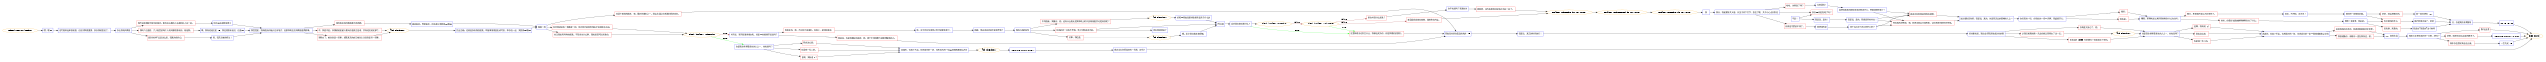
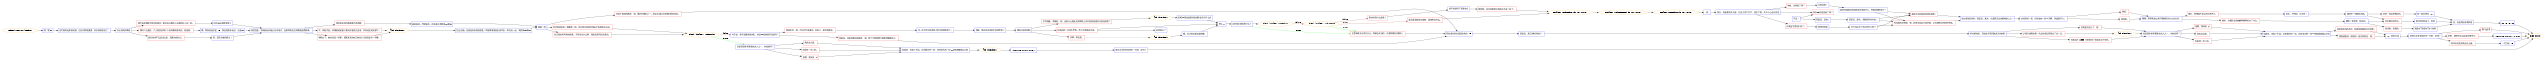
  digraph {
    fontname="DejaVu Sans Mono"
    rankdir=LR
    node [color=blue fontname="DejaVu Sans Mono" shape=box]
    edge [fontname="DejaVu Sans Mono"]
    "AoiRank4Convo4 begins." [color=orange shape=""]
    n2 [label="嘿，嗯……"]
    n3 [label="这可能听起来很老套，但这对我很重要，所以我就直说了。"]
    n4 [label="你让我有归属感"]
    n5 [color=red label="我不知道我能不能为此邀功。像你这么棒的人总是和好人在一起。"]
    n6 [color=red label="我吗？但是碧，六人组里的每个人绝对都很喜欢你。相信我。"]
    n7 [color=red label="想到你并不总是这么想，我真的很伤心。"]
    n8 [label="也许……在某种程度上"]
    n9 [label="哦，我知道他们是 <3，我也很喜欢他们，但是……"]
    n10 [label="哦，我又没被排挤过！"]
    n11 [label="我意思是，我知道如何融入任何地方，但那和真正的归属感是两回事。"]
    n12 [color=red label="我明白了。被欣赏是一回事。感受真实的自己被别人注意到是另一回事。"]
    n13 [color=red label="不，我想不是。归属感就是被人看到你是真正是谁，并知道这就足够了。"]
    n14 [color=red label="找到真正的归属感真不容易啊。"]
    n15 [color=orange label="+10 Chemistry" shape=""]
    n16 [label="确实如此。即便如此，你还是让我觉得……嗯……"]
    n17 [label="完全正确。这就是你给我的感觉。即使事情很混乱或可怕，和你在一起，我觉得……嗯……"]
    n18 [label="像家一样"]
    n19 [color=red label="你对我来说也一直像家一样。也许我只是直到现在才知道该怎么说。"]
    n20 [color=red label="你让我也有同样的感觉。不管发生什么事，我知道我可以依靠你。"]
    n21 [color=red label="你是个难得的朋友，碧。最好的朋友之一。我会永远让你感觉到我的存在。"]
    n22 [color=orange label="Check boolean AoiDating" shape=""]
    n23 [label="我知道你来自遥远的地方 <3"]
    n24 [label="你是我全世界最喜欢的人之一，你知道吗？"]
    n25 [label="对不起，我不想显得很自私，但是……你能展开说说吗？"]
    n26 [label="我是说，真正的时间旅行！"]
    n27 [color=red label="我也这么想。"]
    n28 [color=red label="你是独一无二的。"]
    n29 [color=red label="是啊，我知道 ;)"]
    n30 [color=red label="我喜欢你，碧。不仅仅只是朋友。实际上，是特别喜欢。"]
    n31 [color=red label="我是说，你是我最好的朋友，碧。那个不用我费力就能理解我的人。"]
    n32 [label="但你要知道，我也会尽我所能成为你的家"]
    n33 [label="说真的，你真了不起。你所面对的一切，你所成为的一切……我很感激能认识你"]
    n34 [label="哇。这句可以写进线上时代的新歌里了。"]
    n35 [color=red label="从我们相遇的第一天起你就让我明白了这一点。"]
    n36 [color=red label="在遥远的 1999 年的家吗？我喜欢这个想法。"]
    n37 [color=red label="你真是太贴心了，碧。"]
    n38 [color=orange label="+10 Chemistry" shape=""]
    n39 [label="抱歉，现在说这话是不是很奇怪？"]
    n40 [color=orange label="+10 Chemistry" shape=""]
    n41 [label="你是我全世界最喜欢的人之一，你知道吗？"]
    n42 [label="<RETRO_EMOJI_SMITTEN>"]
    n43 [label="我的心跳得好快"]
    n44 [color=red label="我也这么想。"]
    n45 [color=red label="你是独一无二的。"]
    n46 [color=red label="是啊，我知道 ;)"]
    n47 [label="现在出去享受美好的一天吧，好吗？"]
    n48 [color=red label="不同道歉。我懂你，碧。还有什么能比把我和线上时代的歌相提并论更好的呢？"]
    n49 [color=red label="没事。我也是。"]
    n50 [color=red label="你说的话一点也不奇怪。至少对我来说不是。"]
    n51 [label="说真的，你真了不起。你所面对的一切，你所成为的一切……我很感激能认识你"]
    "Chat ends." [color=orange shape=""]
    n53 [color=orange label="+10 Chemistry" shape=""]
    n54 [color=orange label="+10 Chemistry" shape=""]
-   n55 [label="所以我就直说了"]
+   n55 [label="总算放心了"]
    n56 [label="所以……"]
    n57 [color=red label="知道我有你的支持，我感觉我能面对全世界。"]
    n58 [color=red label="我很感激你。谢谢你一直在我身边，碧。"]
    n59 [label="好吧……我知道那些歌通常是关于什么的"]
    n60 [label="嘿。至少我们能互相理解。"]
    n61 [label="^_^ 直到永远"]
    n62 [label="这对我们意味着什么？"]
    n63 [label="现在出去享受美好的一天吧，好吗？"]
    n64 [color=orange label="Check boolean IsDating" shape=""]
    n65 [color=red label="这意味着无论发生什么，我都会支持你。你是我最好的朋友。"]
    n66 [color=red label="好吧，既然你这么温柔的要求了。"]
    n67 [color=red label="除非你也答应我会这么做。"]
    n68 [color=red label="[不回应]"]
    n69 [color=orange label="Check boolean AoiNoDate" shape=""]
    n70 [label="<RETRO_EMOJI_TINYSMILE>"]
    n71 [label="一言为定 <3"]
    n72 [color=red label="意思是我觉得你很棒，我想和你约会。"]
    n73 [color=red label="那你对我什么感觉？"]
    n74 [color=orange label="Boolean AoiDating is now true." shape=""]
    n75 [label="你不知道吗？我喜欢你"]
    n76 [color=orange label="Boolean AoiHasDated is now true." shape=""]
    n77 [color=red label="那我想，这代表着我们应该正式在一起了。"]
    n78 [color=orange label="Boolean IsDating is now true." shape=""]
    n79 [label="我"]
    n80 [label="我天，我超紧张又兴奋，以至于停下打字，捂住了嘴，又不小心点到发送"]
    n81 [color=red label="哈哈，你同意了吗？"]
    n82 [color=red label="你真是可爱的不得了。"]
    n83 [color=red label="所以……你是拒绝了吗？"]
    n84 [label="当然是啦！"]
    n85 [label="我想说的是"]
    n86 [label="如果你能看到我现在笑得有多开心，答案就很明显了！"]
    n87 [label="没什么比这个还让我开心的了"]
    n88 [label="不是！"]
    n89 [label="我是说，是的！"]
    n90 [color=red label="真高兴你和我是同样的感受。"]
    n91 [color=red label="有你真的好幸福，碧。我保证我会尽我所能，让你感受到同样的幸福。"]
    n92 [label="我是说，是的，我很想和你约会！"]
    n93 [label="这比情歌还动听。我是说，真的，你是我见过的最棒的人之一"]
    n94 [label="你经历的一切，你现在的一切……天啊，我超级开心。"]
    n95 [color=red label="很好。"]
    n96 [color=red label="我也是。"]
    n97 [label="嘿嘿。莱蒂刚走过来问我刚刚为什么在尖叫。"]
    n98 [color=red label="哦天，希望她不是以为你受伤了。"]
    n99 [color=red label="哈哈，你最好去跟她解释解释发生了什么。"]
    n100 [label="哈哈，不用啦，没关系！"]
    n101 [label="啊啊！有道理，我会的。"]
    n102 [label="我得把一切都告诉她。"]
    n103 [color=red label="你们俩玩得开心。"]
    n104 [color=red label="回头聊，亲爱的。"]
    n105 [color=red label="好的，我会想着你的。"]
    n106 [label="她已经很兴奋了，哈哈"]
    n107 [label="我喜欢“亲爱的”这个称呼"]
    n108 [label="我一直在想你 ^_^"]
    n109 [label="哇，你是我的专属情歌"]
    n110 [label="<3 <3 <3 <3"]
    "AoiRank4Convo4 begins." -> n2
    n2 -> n3
    n3 -> n4
    n4 -> n5
    n4 -> n6
    n4 -> n7
    n5 -> n8
    n6 -> n9
    n7 -> n10
    n8 -> n11
    n9 -> n11
    n10 -> n11
    n11 -> n12
    n11 -> n13
    n11 -> n14
    n12 -> n15
    n13 -> n15
    n14 -> n16
    n15 -> n17
    n16 -> n18
    n17 -> n18
    n18 -> n19
    n18 -> n20
    n18 -> n21
    n19 -> n22
    n20 -> n22
    n21 -> n23
    n22 -> n24 [color=green label=true]
-   n22 -> n25 [color=brown label=true]
+   n22 -> n25 [color=brown label=false]
    n23 -> n26
    n24 -> n27
    n24 -> n28
    n24 -> n29
    n25 -> n30
    n25 -> n31
    n26 -> n32
    n27 -> n33
    n28 -> n33
    n29 -> n33
    n30 -> n34
    n31 -> n23
    n32 -> n35
    n32 -> n36
    n32 -> n37
    n33 -> n38
    n34 -> n39
    n35 -> n40
    n36 -> n41
    n37 -> n41
    n38 -> n42
    n39 -> n43
    n40 -> n41
    n41 -> n44
    n41 -> n45
    n41 -> n46
    n42 -> n47
    n43 -> n48
    n43 -> n49
    n43 -> n50
    n44 -> n51
    n45 -> n51
    n46 -> n51
    n47 -> "Chat ends."
    n48 -> n53
    n49 -> n54
    n50 -> n55
    n50 -> n56
    n51 -> n57
    n51 -> n58
    n53 -> n59
    n54 -> n60
    n56 -> n62
    n57 -> n61
    n58 -> n61
    n59 -> n56
    n60 -> n56
    n61 -> n63
    n62 -> n64
    n62 -> n65 [color=green label=true]
    n63 -> n66
    n63 -> n67
    n63 -> n68
    n64 -> n69 [color=brown label=false]
    n65 -> n23
    n66 -> n70
    n67 -> n71
    n68 -> "Chat ends."
    n69 -> n65 [color=green label=true]
-   n69 -> n72 [color=brown label=false]
+   n69 -> n72 [color=brown label=true]
    n69 -> n73 [color=brown label=false]
    n70 -> "Chat ends."
    n71 -> "Chat ends."
    n72 -> n74
    n73 -> n75
    n74 -> n76
    n75 -> n77
    n76 -> n78
    n77 -> n74
    n78 -> n79
    n79 -> n80
    n80 -> n81
    n80 -> n82
    n80 -> n83
    n81 -> n84
    n82 -> n85
    n84 -> n86
    n85 -> n87
    n86 -> n90
    n86 -> n91
    n87 -> n90
    n87 -> n91
    n88 -> n83
    n88 -> n89
    n89 -> n92
    n90 -> n93
    n91 -> n93
    n92 -> n90
    n92 -> n91
    n93 -> n94
    n94 -> n95
    n94 -> n96
    n95 -> n97
    n96 -> n97
    n97 -> n98
    n97 -> n99
    n98 -> n100
    n99 -> n101
    n100 -> n102
    n101 -> n103
    n101 -> n104
    n102 -> n103
    n102 -> n105
    n103 -> n106
    n104 -> n107
    n105 -> n108
    n106 -> n109
    n107 -> n109
    n108 -> n109
    n109 -> n110
    n110 -> "Chat ends."
  }
